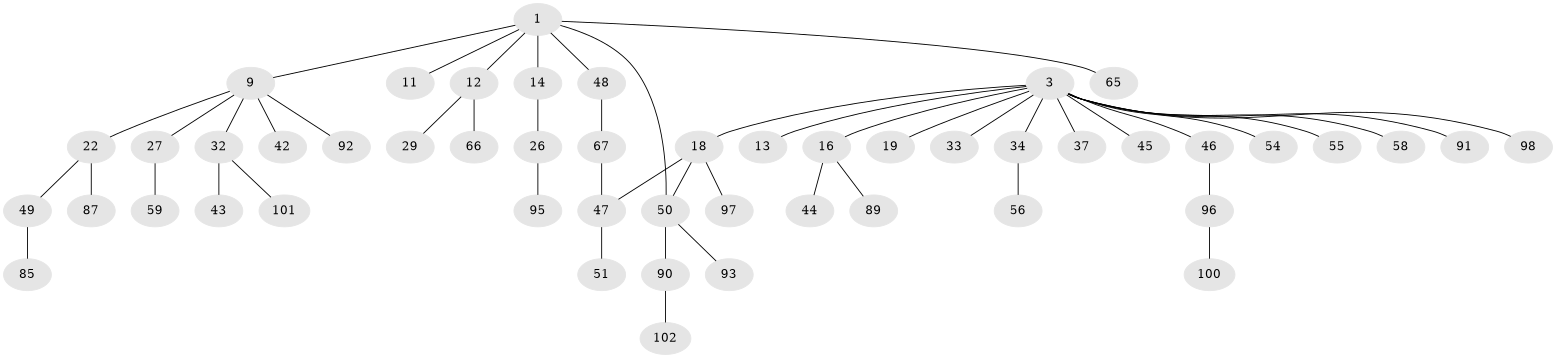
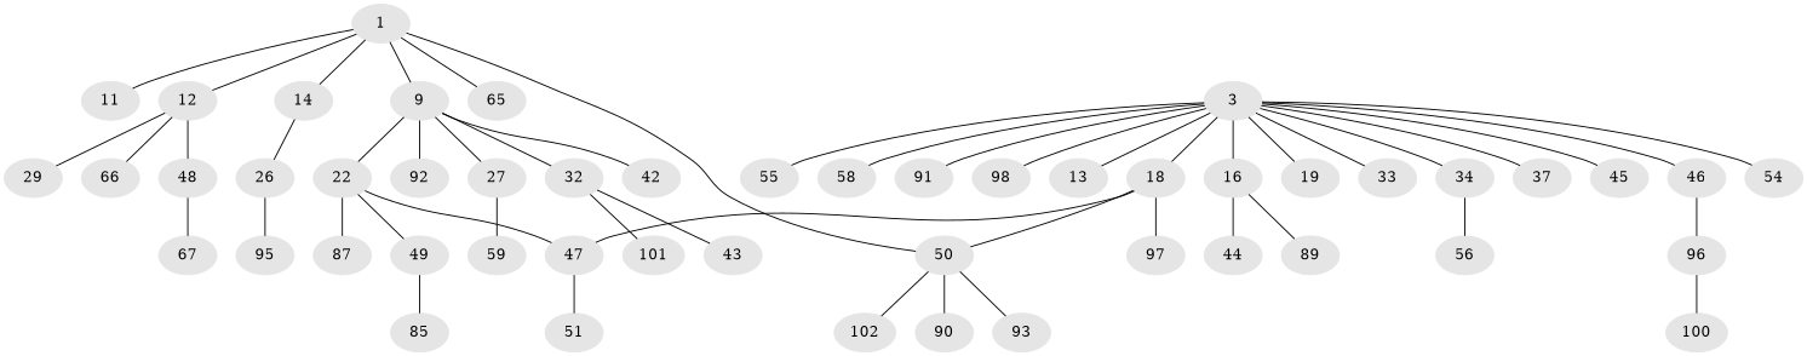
  graph {
    node [color=gray90 style=filled]
    1 [super="+2+5+10"]
    9 [super="+15"]
    11 [super="+40"]
    12
    14
    48
    50 [super="+103+61+63+88"]
    65
    3 [super="+7+4"]
    13 [super="+24+52"]
    16 [super="+28+21+25+57"]
    18 [super="+77+72+39+30"]
    19 [super="+68"]
    33 [super="+53"]
    34
    37
    45 [super="+83"]
    46 [super="+79"]
    54
    55 [super="+60"]
    58
    91
    98
    22 [super="+41+35"]
    27
    32 [super="+73+75+36"]
    42
    92
    29
    66 [super="+81"]
    26 [super="+74+69"]
    67 [super="+86+70"]
    90
    93
    102
    44
    89
    47 [super="+71"]
    97
    56
    96
    49
    87
    59
    43
    101
    95
    51
    85
    100
    1 -- 9
    1 -- 11
    1 -- 12
    1 -- 14
-   1 -- 48
+   12 -- 48
    1 -- 50
    1 -- 65
    9 -- 22
    9 -- 27
    9 -- 32
    9 -- 42
    9 -- 92
    12 -- 29
    12 -- 66
    14 -- 26
    48 -- 67
    50 -- 90
    50 -- 93
-   90 -- 102
+   50 -- 102
    3 -- 13
    3 -- 16
    3 -- 18 [weight=2]
    3 -- 19
    3 -- 33
    3 -- 34
    3 -- 37
    3 -- 45
    3 -- 46
    3 -- 54
    3 -- 55
    3 -- 58
    3 -- 91
    3 -- 98
    16 -- 44
    16 -- 89
    18 -- 50
    18 -- 47
    18 -- 97
    34 -- 56
    46 -- 96
-   67 -- 47
+   22 -- 47
    22 -- 49
    22 -- 87
    27 -- 59
    32 -- 43
    32 -- 101
    26 -- 95
    47 -- 51
    96 -- 100
    49 -- 85
  }
